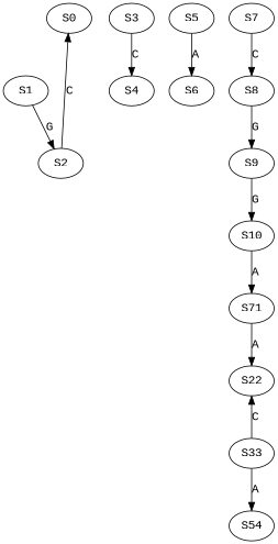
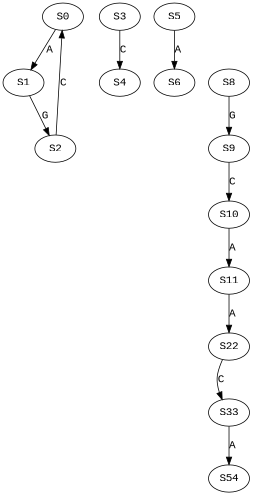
  strict digraph {
    fontname="Liberation Mono"
    node [fontname="Liberation Mono"]
    edge [fontname="Liberation Mono"]
    S0
    S1
    S2
    S3
    S4
    S5
    S6
-   S7
    S8
    S9
    S10
-   S11 [label=S71]
+   S11
    n13 [label=S22]
    n14 [label=S33]
    n15 [label=S54]
+   S0 -> S1 [label=A]
    S1 -> S2 [label=G]
    S2 -> S0 [label=C]
    S3 -> S4 [label=C]
    S5 -> S6 [label=A]
-   S7 -> S8 [label=C]
    S8 -> S9 [label=G]
-   S9 -> S10 [label=G]
+   S9 -> S10 [label=C]
    S10 -> S11 [label=A]
    S11 -> n13 [label=A]
-   n14 -> n13 [label=C]
+   n13 -> n14 [label=C]
    n14 -> n15 [label=A]
  }
